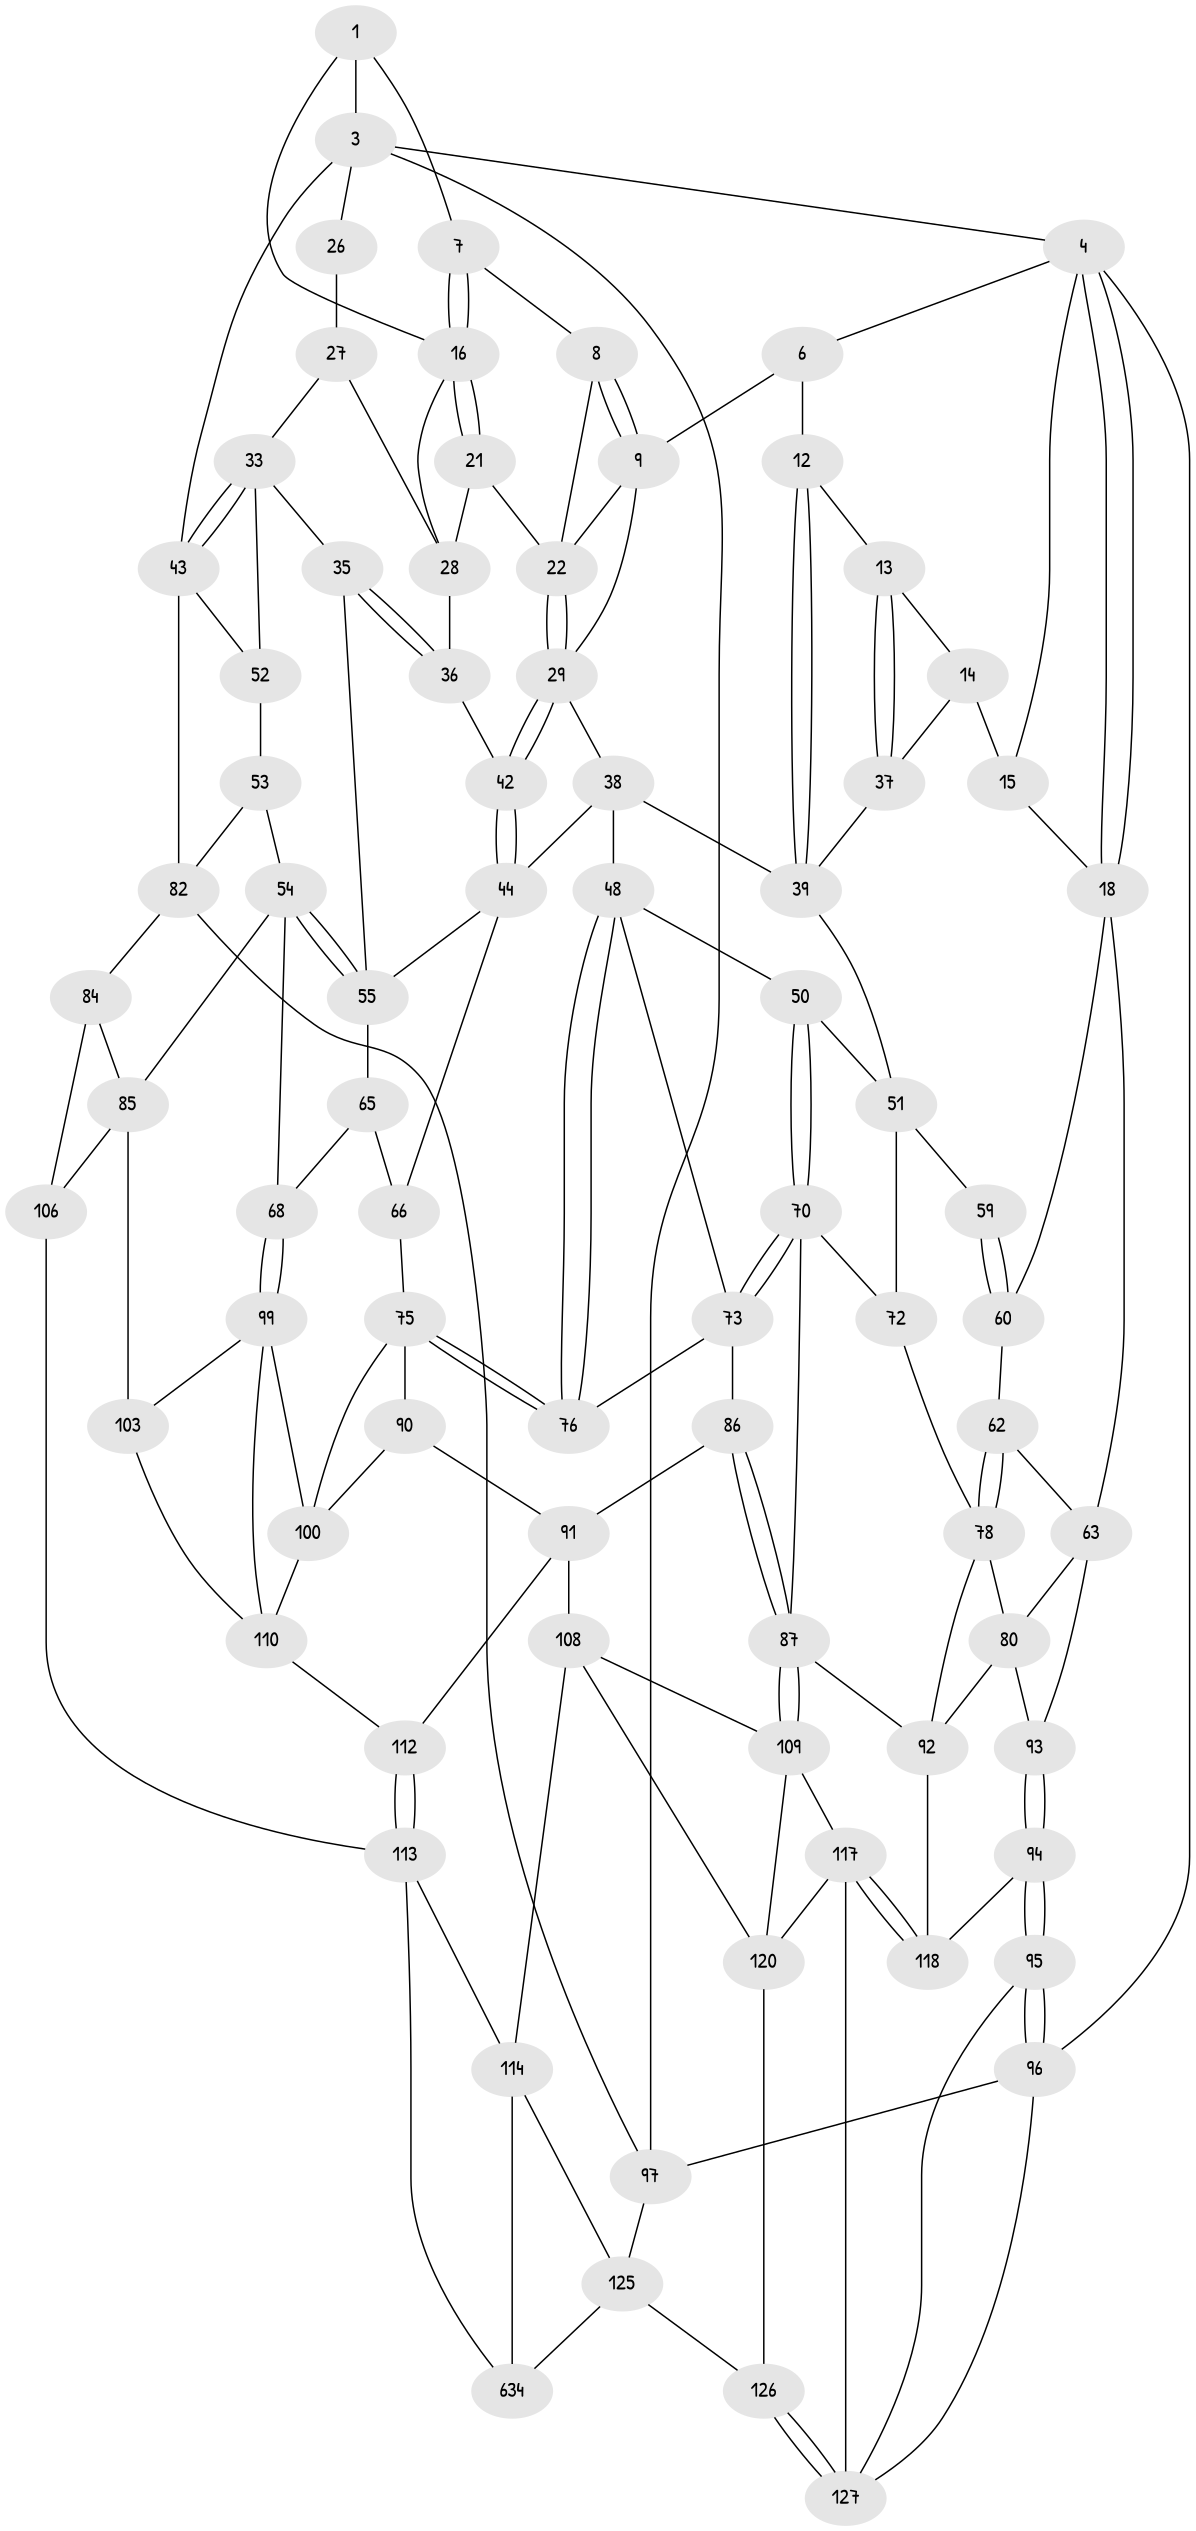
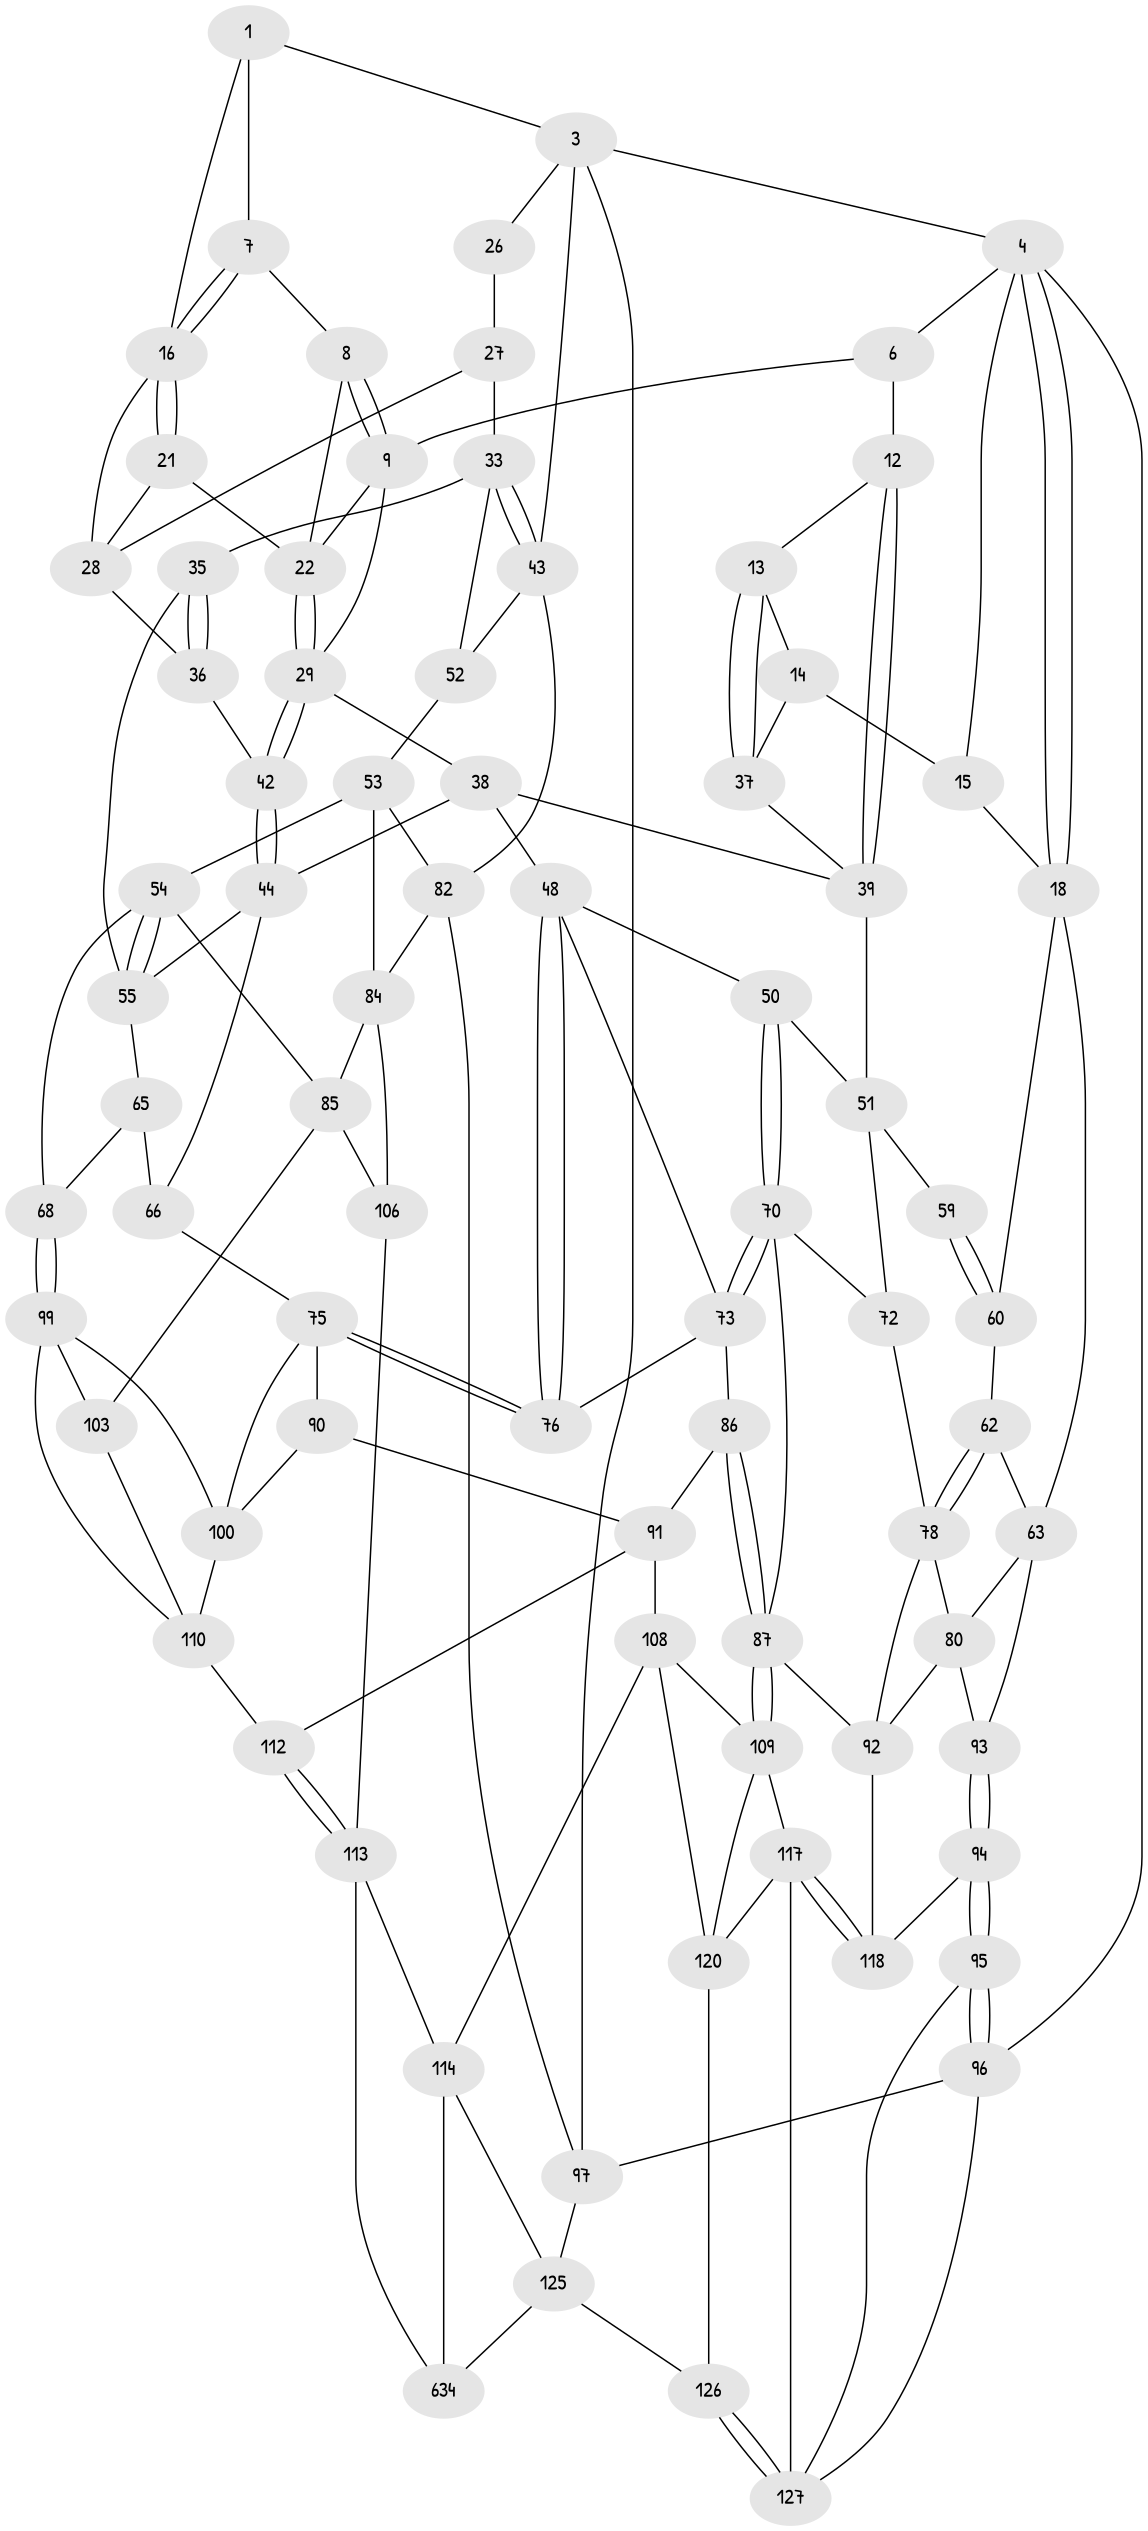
  graph {
    fontname="Patrick Hand"
    node [color=gray90 fontname="Patrick Hand" style=filled]
    edge [fontname="Patrick Hand"]
    1 [super="+2"]
    3 [super="+25"]
    7
    16 [super="+17"]
    4 [super="+5"]
    26
    43 [super="+57"]
    97
    8
    21
    28 [super="+31"]
    6 [super="+11"]
    15 [super="+20"]
    18 [super="+19"]
    96
    27 [super="+32"]
    52
    82 [super="+98"]
    125 [super="+133"]
    9 [super="+10"]
    12
    60 [super="+61"]
    63 [super="+64"]
    127 [super="+128"]
    22 [super="+23"]
    29 [super="+30"]
    13
    39 [super="+40"]
    38 [super="+46"]
    42
    14 [super="+24"]
    37
    51 [super="+58"]
    36 [super="+41"]
    62
    80 [super="+81"]
    93
    33 [super="+34"]
    35 [super="+47"]
    44 [super="+45"]
    48 [super="+49"]
    55 [super="+56"]
    53 [super="+83"]
    65 [super="+69"]
    66 [super="+74"]
    50
    73 [super="+77"]
    76
    59
    72
    84 [super="+101"]
    75 [super="+89"]
    70 [super="+71"]
    86
    87 [super="+88"]
    78 [super="+79"]
    54 [super="+67"]
    68
    85 [super="+102"]
    106
    99 [super="+104"]
    103
    92 [super="+119"]
    94 [super="+132"]
    90
    100 [super="+105"]
    110 [super="+111"]
    109 [super="+116"]
    91 [super="+107"]
    118 [super="+131"]
    113 [super="+121"]
    108 [super="+115"]
    112
    120 [super="+122"]
    117 [super="+123"]
    114 [super="+124"]
    95 [super="+129"]
    n78 [label=634]
    126
    1 -- 3
    1 -- 7
    1 -- 16
    3 -- 4
    3 -- 26
    3 -- 43
    3 -- 97
    7 -- 16
    7 -- 16
    7 -- 8
    16 -- 21
    16 -- 21
    16 -- 28
    4 -- 6
    4 -- 15
    4 -- 18
    4 -- 18
    4 -- 96
    26 -- 27 [weight=2]
    43 -- 52
    43 -- 82
    97 -- 125
    8 -- 9
    8 -- 9
    8 -- 22
    21 -- 28
    21 -- 22
    28 -- 36
    6 -- 9
    6 -- 12
    15 -- 18
    18 -- 60
    18 -- 63
    96 -- 97
    96 -- 127
    27 -- 28
    27 -- 33
    52 -- 53
    82 -- 97
    82 -- 84
    125 -- n78
    125 -- 126
    9 -- 22
    9 -- 29
    12 -- 13
    12 -- 39
    12 -- 39
    60 -- 62
    63 -- 80
    63 -- 93
    22 -- 29
    22 -- 29
    29 -- 38
    29 -- 42
    29 -- 42
    13 -- 14
    13 -- 37
    13 -- 37
    39 -- 51
    38 -- 39
    38 -- 44
    38 -- 48
    42 -- 44
    42 -- 44
    14 -- 15 [weight=2]
    14 -- 37
    37 -- 39
    51 -- 59
    51 -- 72
    36 -- 42
    62 -- 63
    62 -- 78
    62 -- 78
    80 -- 93
    80 -- 92
    93 -- 94
    93 -- 94
    33 -- 43
    33 -- 43
    33 -- 52
    33 -- 35
    35 -- 36 [weight=2]
    35 -- 36
    35 -- 55
    44 -- 55
    44 -- 66
    48 -- 50
    48 -- 73
    48 -- 76
    48 -- 76
    55 -- 65
    53 -- 82
+   53 -- 84
    53 -- 54
    65 -- 66 [weight=2]
    65 -- 68
    66 -- 75
    50 -- 51
    50 -- 70
    50 -- 70
    73 -- 76
    73 -- 86
    59 -- 60 [weight=2]
    59 -- 60
    72 -- 78
    84 -- 85
    84 -- 106
    75 -- 76
    75 -- 76
    75 -- 90
    75 -- 100
    70 -- 73
    70 -- 73
    70 -- 72
    70 -- 87
    86 -- 87
    86 -- 87
    86 -- 91
    87 -- 92
    87 -- 109
    87 -- 109
    78 -- 80
    78 -- 92
    54 -- 55
    54 -- 55
    54 -- 68
    54 -- 85
    68 -- 99
    68 -- 99
    85 -- 106
    85 -- 103
    106 -- 113
    99 -- 103
    99 -- 100
    99 -- 110
    103 -- 110
    92 -- 118
    94 -- 118
    94 -- 95
    94 -- 95
    90 -- 100
    90 -- 91
    100 -- 110
    110 -- 112
    109 -- 120
    109 -- 117
    91 -- 108
    91 -- 112
    113 -- 114
    113 -- n78
    108 -- 109
    108 -- 120
    108 -- 114
    112 -- 113
    112 -- 113
    120 -- 126
    117 -- 127
    117 -- 118
    117 -- 118
    117 -- 120
    114 -- 125
    114 -- n78
    95 -- 96
    95 -- 96
    95 -- 127
    126 -- 127
    126 -- 127
  }
